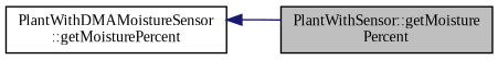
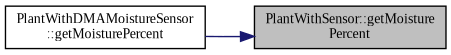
  digraph {
    rankdir=RL
    fontname="Liberation Serif"
    node [color=black fontname="Liberation Serif" fontsize=10 shape=record style=filled]
    n1 [fillcolor=grey75 fontcolor=black height=0.2 label="PlantWithSensor::getMoisture\lPercent" width=0.4]
    n2 [fillcolor=white height=0.2 label="PlantWithDMAMoistureSensor\l::getMoisturePercent" width=0.4]
-   n2 -> n1 [color=midnightblue dir=back fontname="Liberation Serif" fontsize=10 labelfontname=Helvetica labelfontsize=10 style=solid]
+   n1 -> n2 [color=midnightblue dir=back fontname="Liberation Serif" fontsize=10 labelfontname=Helvetica labelfontsize=10 style=solid]
  }
